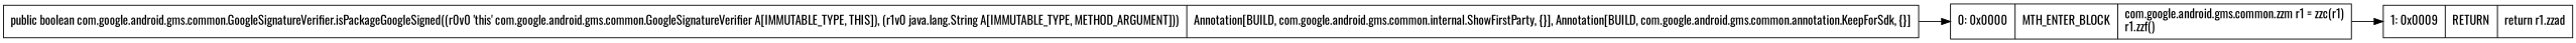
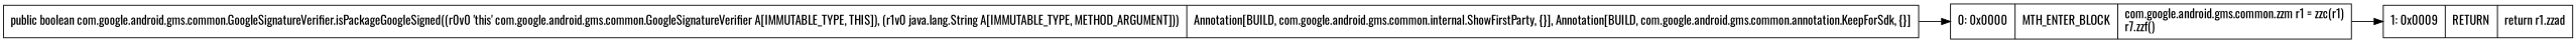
  digraph {
    rankdir=LR
    fontname=Oswald
    node [shape=record fontname=Oswald]
    edge [fontname=Oswald]
-   n1 [label="{0\:\ 0x0000|MTH_ENTER_BLOCK\l|com.google.android.gms.common.zzm r1 = zzc(r1)\lr1.zzf()\l}"]
+   n1 [label="{0\:\ 0x0000|MTH_ENTER_BLOCK\l|com.google.android.gms.common.zzm r1 = zzc(r1)\lr7.zzf()\l}"]
    n2 [label="{1\:\ 0x0009|RETURN\l|return r1.zzad\l}"]
    n3 [label="{public boolean com.google.android.gms.common.GoogleSignatureVerifier.isPackageGoogleSigned((r0v0 'this' com.google.android.gms.common.GoogleSignatureVerifier A[IMMUTABLE_TYPE, THIS]), (r1v0 java.lang.String A[IMMUTABLE_TYPE, METHOD_ARGUMENT]))  | Annotation[BUILD, com.google.android.gms.common.internal.ShowFirstParty, \{\}], Annotation[BUILD, com.google.android.gms.common.annotation.KeepForSdk, \{\}]\l}"]
    n1 -> n2
    n3 -> n1
  }
